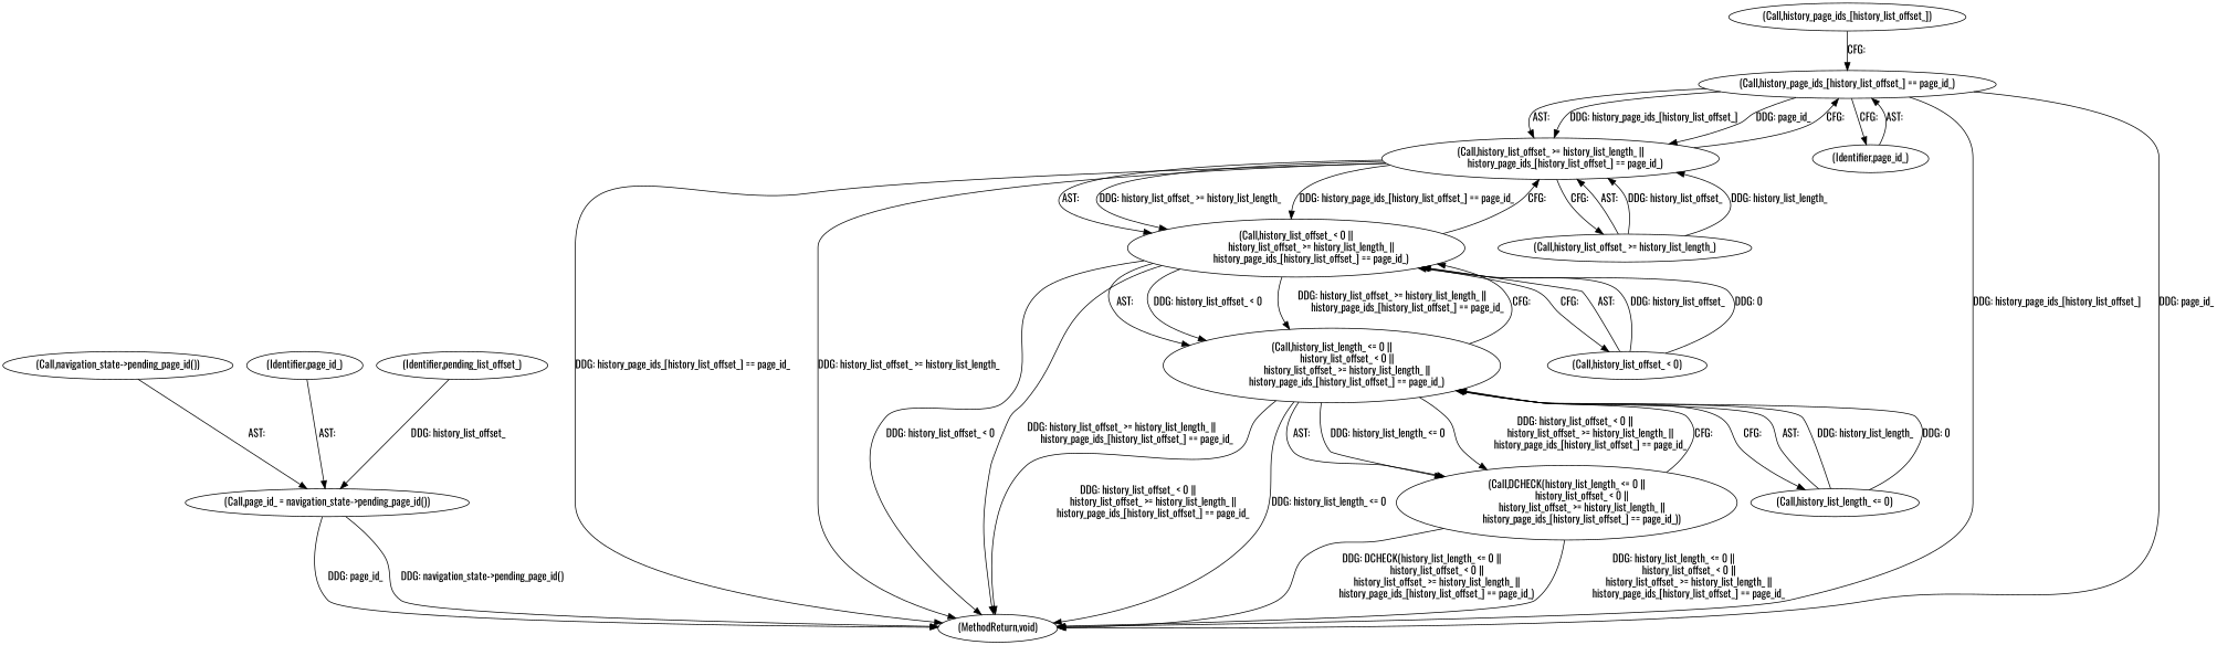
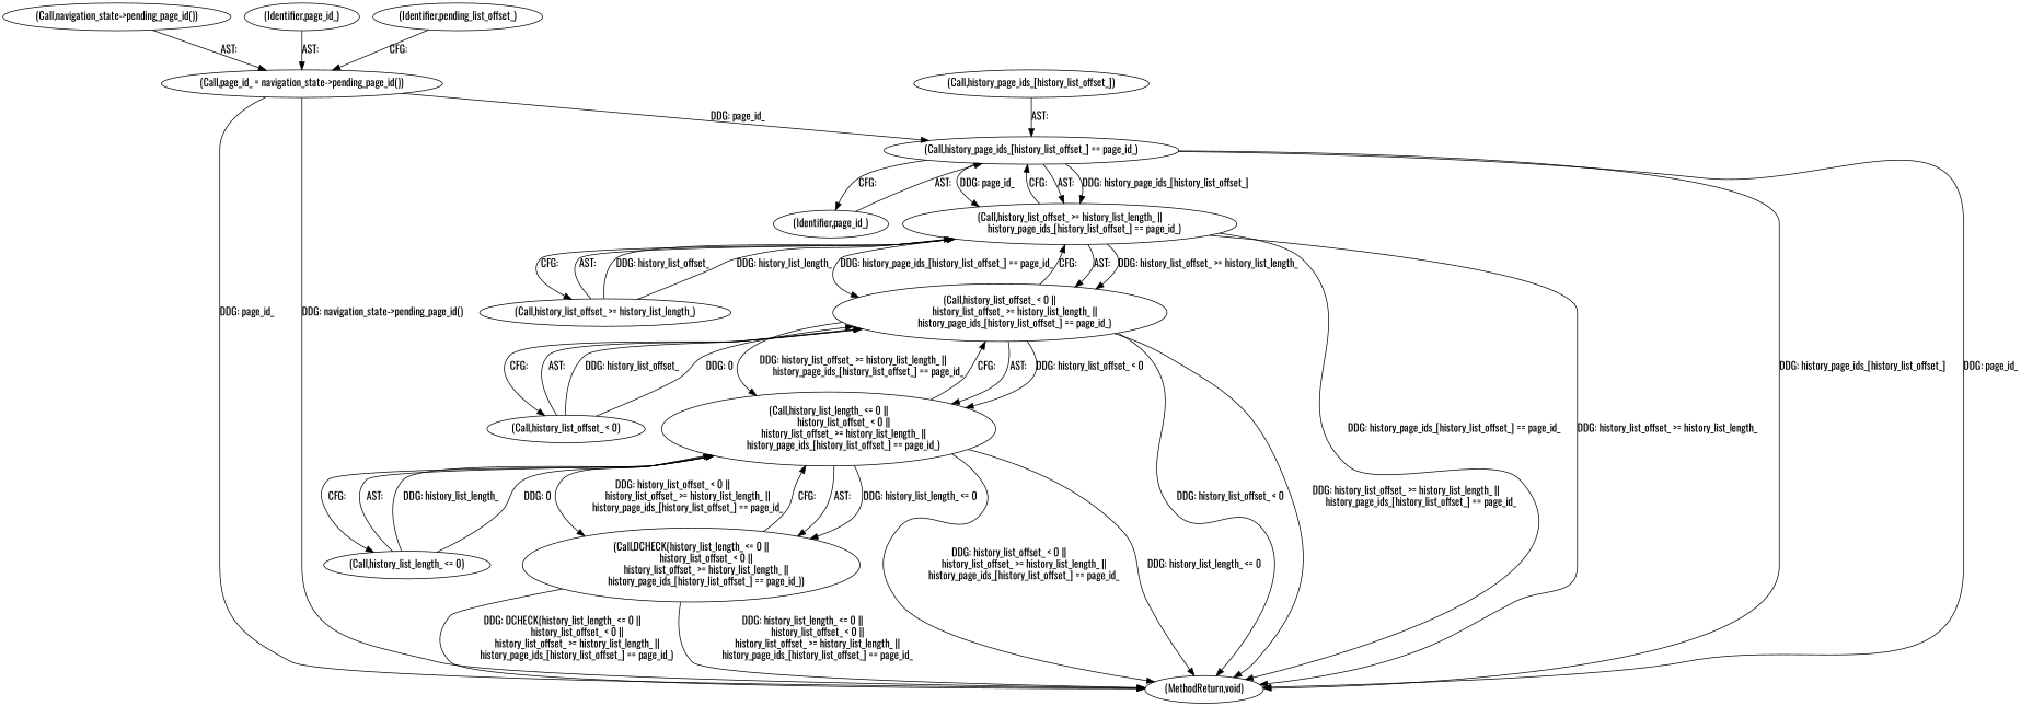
  digraph {
    fontname=Oswald
    node [fontname=Oswald]
    edge [fontname=Oswald]
    n1 [label="(Call,history_page_ids_[history_list_offset_] == page_id_)"]
    n2 [label="(Call,history_list_offset_ >= history_list_length_ ||\n             history_page_ids_[history_list_offset_] == page_id_)"]
    n3 [label="(Identifier,page_id_)"]
    n4 [label="(MethodReturn,void)"]
    n5 [label="(Call,history_list_offset_ < 0 ||\n             history_list_offset_ >= history_list_length_ ||\n             history_page_ids_[history_list_offset_] == page_id_)"]
    n6 [label="(Call,history_list_offset_ >= history_list_length_)"]
    n7 [label="(Call,page_id_ = navigation_state->pending_page_id())"]
    n8 [label="(Call,navigation_state->pending_page_id())"]
    n9 [label="(Call,history_list_length_ <= 0 ||\n             history_list_offset_ < 0 ||\n             history_list_offset_ >= history_list_length_ ||\n             history_page_ids_[history_list_offset_] == page_id_)"]
    n10 [label="(Call,history_list_offset_ < 0)"]
    n11 [label="(Call,DCHECK(history_list_length_ <= 0 ||\n             history_list_offset_ < 0 ||\n             history_list_offset_ >= history_list_length_ ||\n             history_page_ids_[history_list_offset_] == page_id_))"]
    n12 [label="(Call,history_list_length_ <= 0)"]
    n13 [label="(Call,history_page_ids_[history_list_offset_])"]
    n14 [label="(Identifier,page_id_)"]
    n15 [label="(Identifier,pending_list_offset_)"]
    n1 -> n2 [label="AST: "]
    n1 -> n2 [label="DDG: history_page_ids_[history_list_offset_]"]
    n1 -> n2 [label="DDG: page_id_"]
    n1 -> n3 [label="CFG: "]
    n1 -> n4 [label="DDG: history_page_ids_[history_list_offset_]"]
    n1 -> n4 [label="DDG: page_id_"]
    n2 -> n1 [label="CFG: "]
    n2 -> n4 [label="DDG: history_page_ids_[history_list_offset_] == page_id_"]
    n2 -> n4 [label="DDG: history_list_offset_ >= history_list_length_"]
    n2 -> n5 [label="AST: "]
    n2 -> n5 [label="DDG: history_list_offset_ >= history_list_length_"]
    n2 -> n5 [label="DDG: history_page_ids_[history_list_offset_] == page_id_"]
    n2 -> n6 [label="CFG: "]
    n3 -> n1 [label="AST: "]
    n5 -> n2 [label="CFG: "]
    n5 -> n4 [label="DDG: history_list_offset_ < 0"]
    n5 -> n4 [label="DDG: history_list_offset_ >= history_list_length_ ||\n             history_page_ids_[history_list_offset_] == page_id_"]
    n5 -> n9 [label="AST: "]
    n5 -> n9 [label="DDG: history_list_offset_ < 0"]
    n5 -> n9 [label="DDG: history_list_offset_ >= history_list_length_ ||\n             history_page_ids_[history_list_offset_] == page_id_"]
    n5 -> n10 [label="CFG: "]
    n6 -> n2 [label="AST: "]
    n6 -> n2 [label="DDG: history_list_offset_"]
    n6 -> n2 [label="DDG: history_list_length_"]
+   n7 -> n1 [label="DDG: page_id_"]
    n7 -> n4 [label="DDG: page_id_"]
    n7 -> n4 [label="DDG: navigation_state->pending_page_id()"]
    n8 -> n7 [label="AST: "]
    n9 -> n4 [label="DDG: history_list_offset_ < 0 ||\n             history_list_offset_ >= history_list_length_ ||\n             history_page_ids_[history_list_offset_] == page_id_"]
    n9 -> n4 [label="DDG: history_list_length_ <= 0"]
    n9 -> n5 [label="CFG: "]
    n9 -> n11 [label="AST: "]
    n9 -> n11 [label="DDG: history_list_length_ <= 0"]
    n9 -> n11 [label="DDG: history_list_offset_ < 0 ||\n             history_list_offset_ >= history_list_length_ ||\n             history_page_ids_[history_list_offset_] == page_id_"]
    n9 -> n12 [label="CFG: "]
    n10 -> n5 [label="AST: "]
    n10 -> n5 [label="DDG: history_list_offset_"]
    n10 -> n5 [label="DDG: 0"]
    n11 -> n4 [label="DDG: DCHECK(history_list_length_ <= 0 ||\n             history_list_offset_ < 0 ||\n             history_list_offset_ >= history_list_length_ ||\n             history_page_ids_[history_list_offset_] == page_id_)"]
    n11 -> n4 [label="DDG: history_list_length_ <= 0 ||\n             history_list_offset_ < 0 ||\n             history_list_offset_ >= history_list_length_ ||\n             history_page_ids_[history_list_offset_] == page_id_"]
    n11 -> n9 [label="CFG: "]
    n12 -> n9 [label="AST: "]
    n12 -> n9 [label="DDG: history_list_length_"]
    n12 -> n9 [label="DDG: 0"]
-   n13 -> n1 [label="CFG: "]
+   n13 -> n1 [label="AST: "]
    n14 -> n7 [label="AST: "]
-   n15 -> n7 [label="DDG: history_list_offset_"]
+   n15 -> n7 [label="CFG: "]
  }
